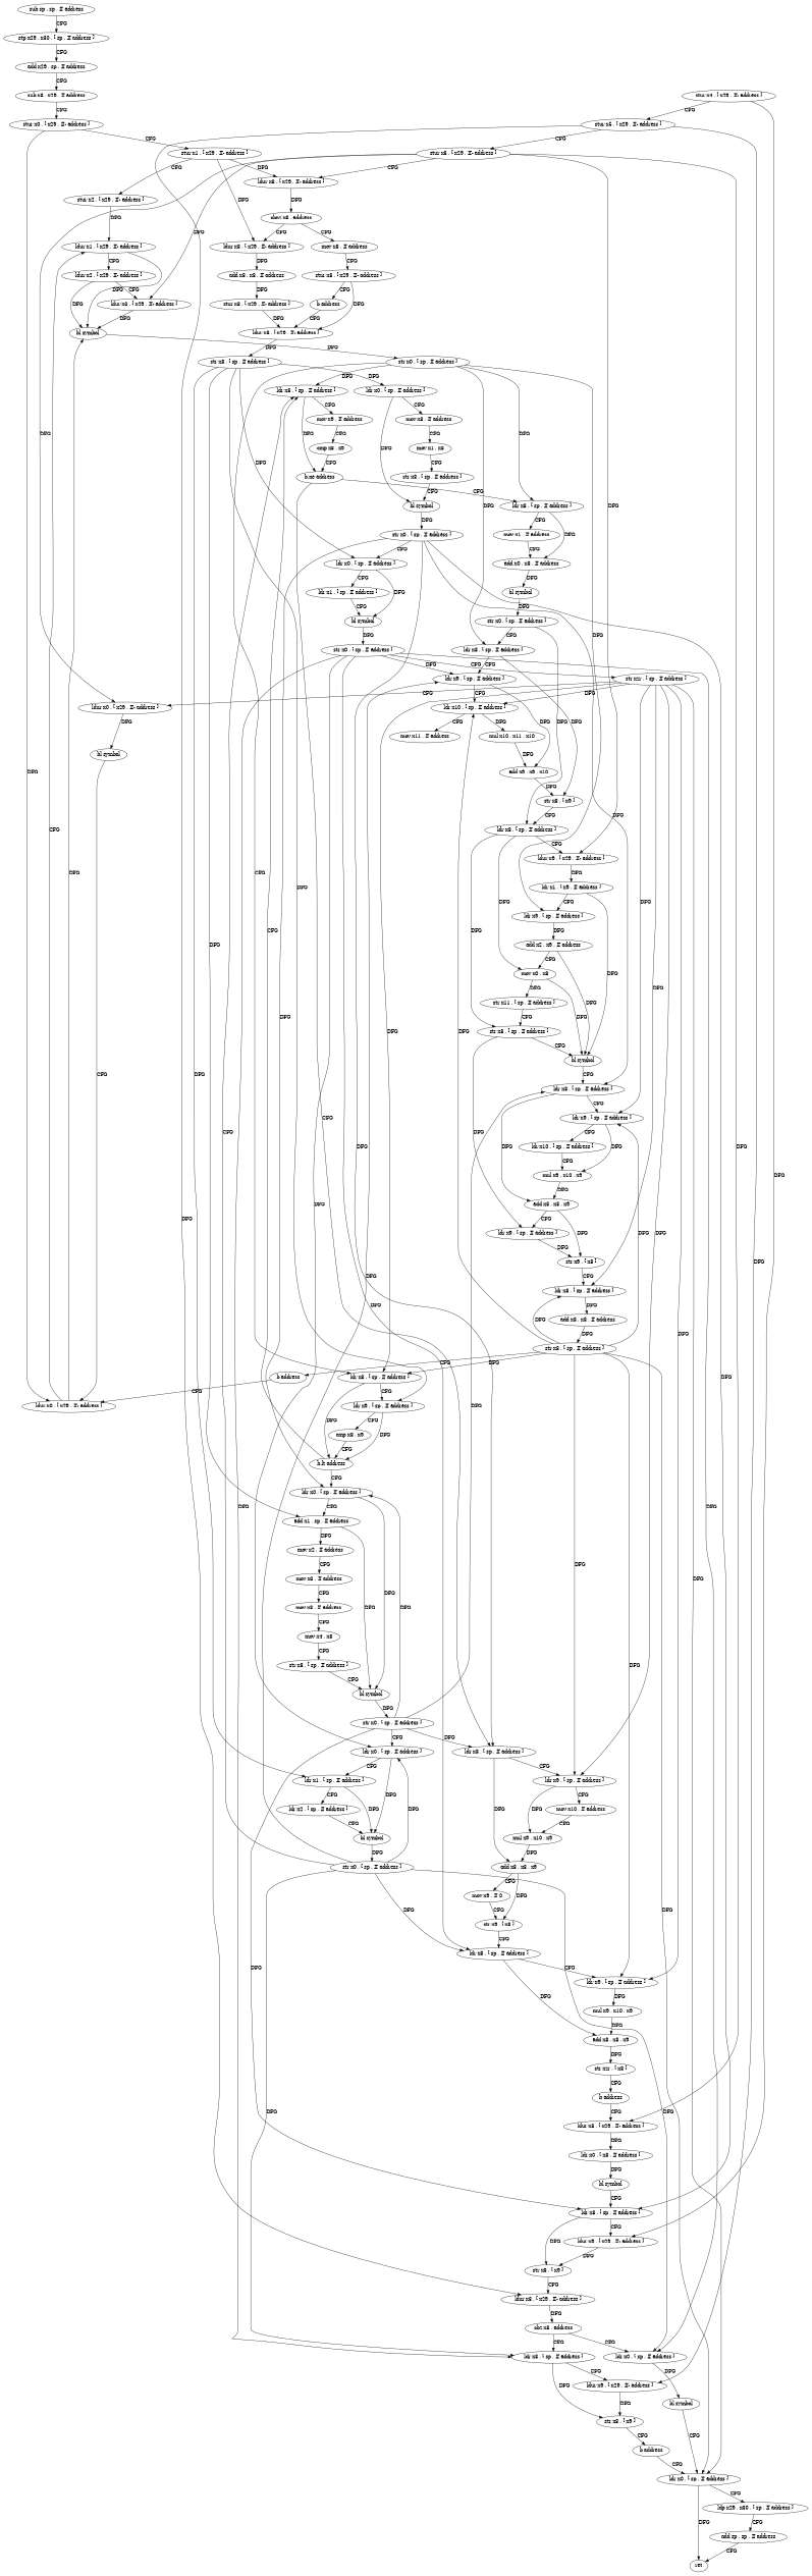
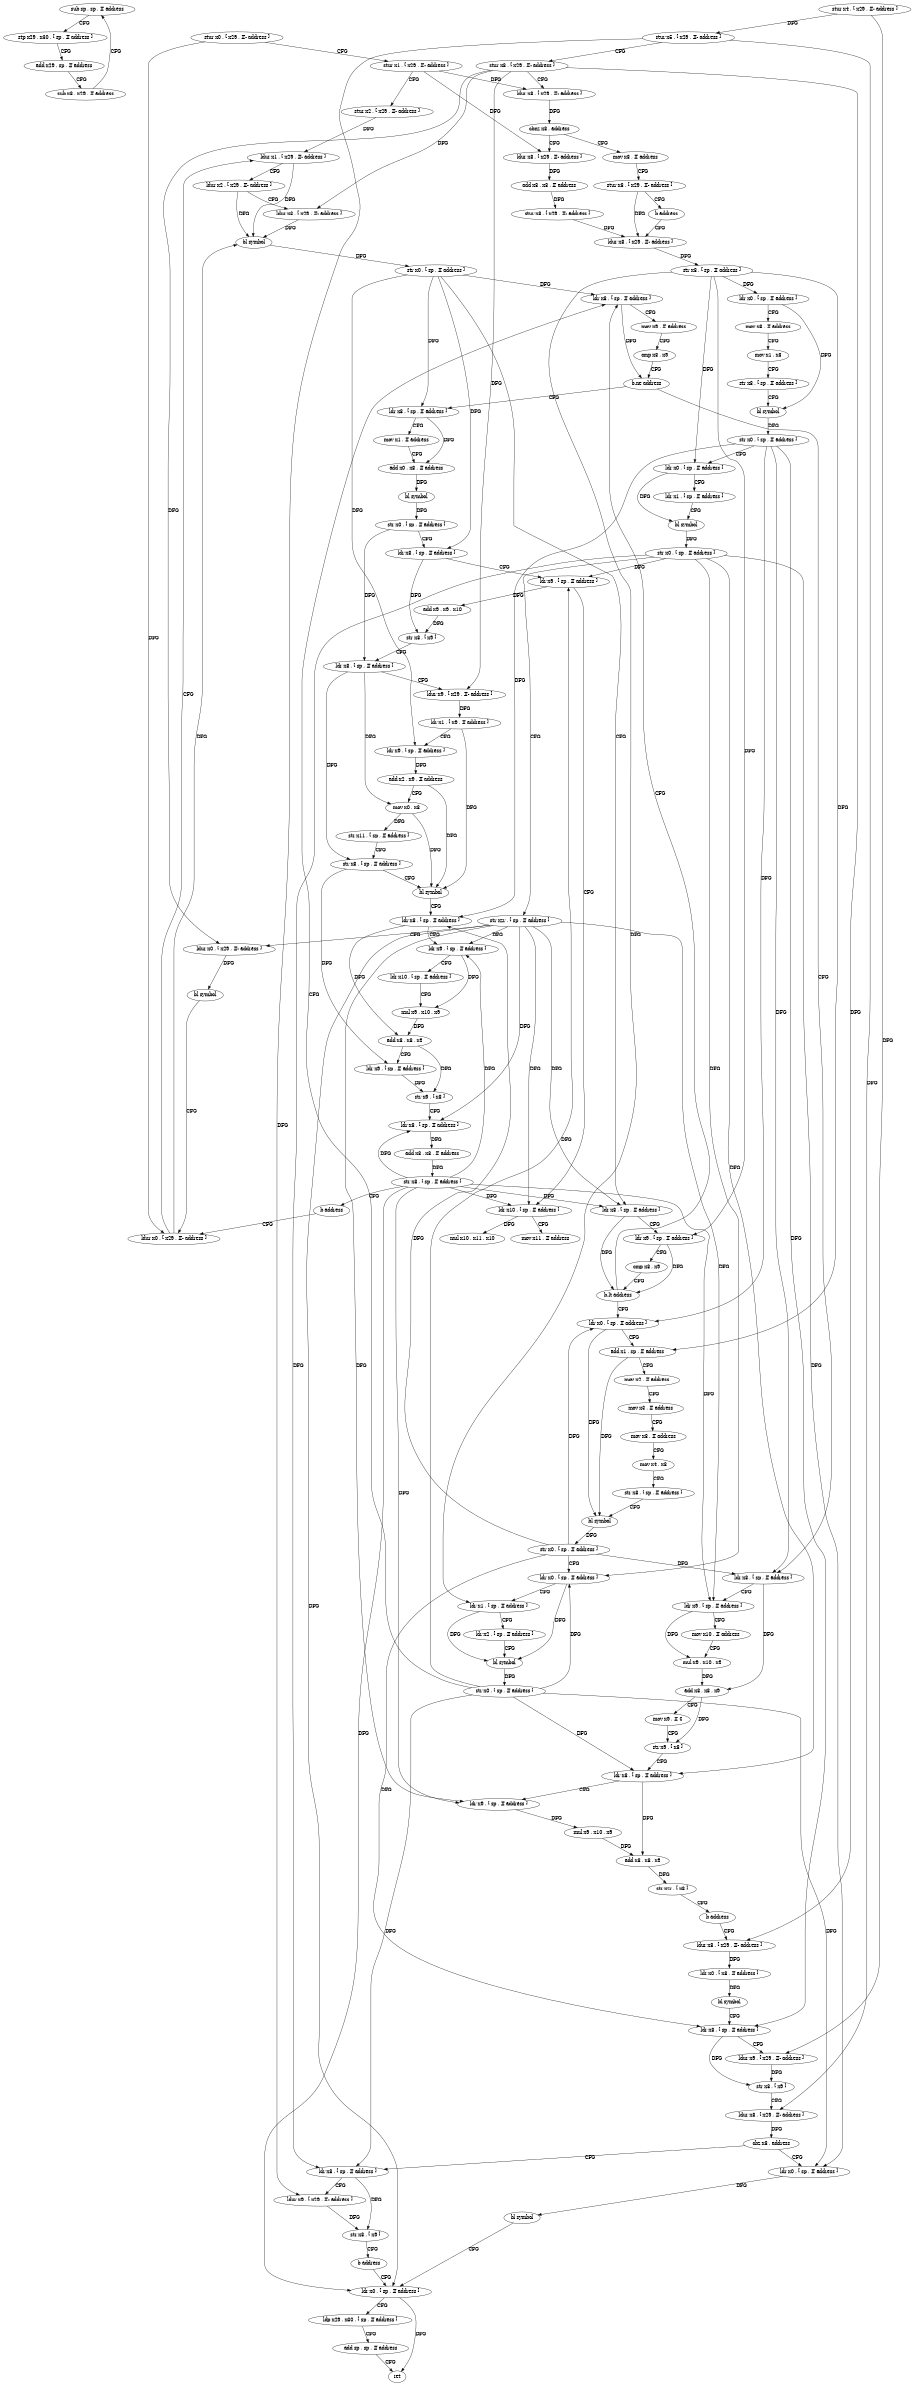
  digraph {
    n1 [label="sub sp , sp , # address"]
    n2 [label="stp x29 , x30 , [ sp , # address ]"]
    n3 [label="add x29 , sp , # address"]
    n4 [label="sub x8 , x29 , # address"]
    n5 [label="stur x0 , [ x29 , #- address ]"]
    n6 [label="stur x1 , [ x29 , #- address ]"]
    n7 [label="ldur x0 , [ x29 , #- address ]"]
    n8 [label="stur x2 , [ x29 , #- address ]"]
    n9 [label="ldur x8 , [ x29 , #- address ]"]
    n10 [label="ldur x8 , [ x29 , #- address ]"]
    n11 [label="ldur x1 , [ x29 , #- address ]"]
    n12 [label="bl symbol"]
    n13 [label="cbnz x8 , address"]
    n14 [label="add x8 , x8 , # address"]
    n15 [label="ldur x2 , [ x29 , #- address ]"]
    n16 [label="stur x4 , [ x29 , #- address ]"]
    n17 [label="stur x5 , [ x29 , #- address ]"]
    n18 [label="ldur x9 , [ x29 , #- address ]"]
    n19 [label="ldur x3 , [ x29 , #- address ]"]
    n20 [label="stur x8 , [ x29 , #- address ]"]
    n21 [label="ldur x8 , [ x29 , #- address ]"]
    n22 [label="ldur x9 , [ x29 , #- address ]"]
    n23 [label="str x8 , [ x9 ]"]
    n24 [label="ldur x0 , [ x29 , #- address ]"]
    n25 [label="ldur x9 , [ x29 , #- address ]"]
    n26 [label="ldur x8 , [ x29 , #- address ]"]
    n27 [label="cbz x8 , address"]
    n28 [label="str x8 , [ x9 ]"]
    n29 [label="bl symbol"]
    n30 [label="ldr x1 , [ x9 , # address ]"]
    n31 [label="ldr x0 , [ x8 , # address ]"]
    n32 [label="mov x8 , # address"]
    n33 [label="stur x8 , [ x29 , #- address ]"]
    n34 [label="stur x8 , [ x29 , #- address ]"]
    n35 [label="ldur x8 , [ x29 , #- address ]"]
    n36 [label="b address"]
    n37 [label="str x8 , [ sp , # address ]"]
    n38 [label="add x1 , sp , # address"]
    n39 [label="ldr x1 , [ sp , # address ]"]
    n40 [label="ldr x0 , [ sp , # address ]"]
    n41 [label="ldr x0 , [ sp , # address ]"]
    n42 [label="ldr x9 , [ sp , # address ]"]
    n43 [label="ldr x8 , [ sp , # address ]"]
    n44 [label="mov x9 , # address"]
    n45 [label="b.ne address"]
    n46 [label="cmp x8 , x9"]
    n47 [label="ldr x8 , [ sp , # address ]"]
    n48 [label="ldr x8 , [ sp , # address ]"]
    n49 [label="mov x1 , # address"]
    n50 [label="add x0 , x8 , # address"]
    n51 [label="ldr x9 , [ sp , # address ]"]
    n52 [label="add x8 , x8 , x9"]
    n53 [label="bl symbol"]
    n54 [label="mov x10 , # address"]
    n55 [label="mul x9 , x10 , x9"]
    n56 [label="mov x9 , # 0"]
    n57 [label="str x9 , [ x8 ]"]
    n58 [label="ldr x0 , [ sp , # address ]"]
    n59 [label="bl symbol"]
    n60 [label="mov x2 , # address"]
    n61 [label="str x0 , [ sp , # address ]"]
    n62 [label="mov x3 , # address"]
    n63 [label="mov x8 , # address"]
    n64 [label="mov x4 , x8"]
    n65 [label="str x8 , [ sp , # address ]"]
    n66 [label="ldr x0 , [ sp , # address ]"]
    n67 [label="ldr x8 , [ sp , # address ]"]
    n68 [label="ldr x8 , [ sp , # address ]"]
    n69 [label="bl symbol"]
    n70 [label="ldr x9 , [ sp , # address ]"]
    n71 [label="add x8 , x8 , x9"]
    n72 [label="ldr x2 , [ sp , # address ]"]
    n73 [label="str x0 , [ sp , # address ]"]
    n74 [label="ldr x9 , [ sp , # address ]"]
    n75 [label="ldr x8 , [ sp , # address ]"]
    n76 [label="ldr x0 , [ sp , # address ]"]
    n77 [label="ldr x8 , [ sp , # address ]"]
    n78 [label="ldr x10 , [ sp , # address ]"]
    n79 [label="add x9 , x9 , x10"]
    n80 [label="ldr x9 , [ sp , # address ]"]
    n81 [label="add x8 , x8 , x9"]
    n82 [label="bl symbol"]
    n83 [label="mov x8 , # address"]
    n84 [label="bl symbol"]
    n85 [label="ldr x1 , [ sp , # address ]"]
    n86 [label="bl symbol"]
    n87 [label="b.lt address"]
    n88 [label="cmp x8 , x9"]
    n89 [label="mov x1 , x8"]
    n90 [label="str x0 , [ sp , # address ]"]
    n91 [label="str x8 , [ sp , # address ]"]
    n92 [label="str x0 , [ sp , # address ]"]
    n93 [label="str xzr , [ sp , # address ]"]
    n94 [label="ldr x8 , [ sp , # address ]"]
    n95 [label="ldr x8 , [ sp , # address ]"]
    n96 [label="ldr x0 , [ sp , # address ]"]
    n97 [label="mov x11 , # address"]
    n98 [label="mul x10 , x11 , x10"]
    n99 [label="ldr x10 , [ sp , # address ]"]
    n100 [label="mul x9 , x10 , x9"]
    n101 [label="add x8 , x8 , # address"]
    n102 [label="mul x9 , x10 , x9"]
    n103 [label="ldp x29 , x30 , [ sp , # address ]"]
    n104 [label=ret]
    n105 [label="str x0 , [ sp , # address ]"]
    n106 [label="str x0 , [ sp , # address ]"]
    n107 [label="ldr x8 , [ sp , # address ]"]
    n108 [label="ldr x8 , [ sp , # address ]"]
    n109 [label="str x8 , [ x9 ]"]
    n110 [label="mov x0 , x8"]
    n111 [label="str x8 , [ sp , # address ]"]
    n112 [label="bl symbol"]
    n113 [label="str x11 , [ sp , # address ]"]
    n114 [label="ldr x9 , [ sp , # address ]"]
    n115 [label="ldr x9 , [ sp , # address ]"]
    n116 [label="add x2 , x9 , # address"]
    n117 [label="str x9 , [ x8 ]"]
    n118 [label="str x8 , [ sp , # address ]"]
    n119 [label="b address"]
    n120 [label="str xzr , [ x8 ]"]
    n121 [label="b address"]
    n122 [label="bl symbol"]
    n123 [label="b address"]
    n124 [label="add sp , sp , # address"]
    n1 -> n2 [label=CFG]
    n2 -> n3 [label=CFG]
    n3 -> n4 [label=CFG]
-   n4 -> n5 [label=CFG]
+   n4 -> n1 [label=CFG]
    n5 -> n6 [label=CFG]
    n5 -> n7 [label=DFG]
    n6 -> n8 [label=CFG]
    n6 -> n9 [label=DFG]
    n6 -> n10 [label=DFG]
    n7 -> n11 [label=CFG]
    n7 -> n12 [label=DFG]
    n8 -> n11 [label=DFG]
    n9 -> n13 [label=DFG]
    n10 -> n14 [label=DFG]
    n11 -> n12 [label=DFG]
    n11 -> n15 [label=CFG]
    n12 -> n105 [label=DFG]
    n13 -> n10 [label=CFG]
    n13 -> n32 [label=CFG]
    n14 -> n34 [label=DFG]
    n15 -> n12 [label=DFG]
    n15 -> n19 [label=CFG]
-   n16 -> n17 [label=CFG]
+   n16 -> n17 [label=DFG]
    n16 -> n18 [label=DFG]
    n17 -> n20 [label=CFG]
    n17 -> n21 [label=DFG]
    n17 -> n22 [label=DFG]
    n18 -> n23 [label=DFG]
    n19 -> n12 [label=DFG]
    n20 -> n9 [label=CFG]
    n20 -> n19 [label=DFG]
    n20 -> n24 [label=DFG]
    n20 -> n25 [label=DFG]
    n20 -> n26 [label=DFG]
    n21 -> n27 [label=DFG]
    n22 -> n28 [label=DFG]
    n23 -> n21 [label=CFG]
    n24 -> n29 [label=DFG]
    n25 -> n30 [label=DFG]
    n26 -> n31 [label=DFG]
    n27 -> n76 [label=CFG]
    n27 -> n77 [label=CFG]
    n28 -> n123 [label=CFG]
    n29 -> n7 [label=CFG]
    n30 -> n112 [label=DFG]
    n30 -> n115 [label=CFG]
    n31 -> n122 [label=DFG]
    n32 -> n33 [label=CFG]
    n33 -> n35 [label=DFG]
    n33 -> n36 [label=CFG]
    n34 -> n35 [label=DFG]
    n35 -> n37 [label=DFG]
    n36 -> n35 [label=CFG]
    n37 -> n38 [label=DFG]
    n37 -> n39 [label=DFG]
    n37 -> n40 [label=DFG]
    n37 -> n41 [label=DFG]
    n37 -> n42 [label=DFG]
    n38 -> n59 [label=DFG]
-   n38 -> n60 [label=DFG]
+   n38 -> n60 [label=CFG]
    n39 -> n69 [label=DFG]
    n39 -> n72 [label=CFG]
    n40 -> n83 [label=CFG]
    n40 -> n84 [label=DFG]
    n41 -> n85 [label=CFG]
    n41 -> n86 [label=DFG]
    n42 -> n87 [label=DFG]
    n42 -> n88 [label=CFG]
    n43 -> n44 [label=CFG]
    n43 -> n45 [label=DFG]
    n44 -> n46 [label=CFG]
    n45 -> n47 [label=CFG]
    n45 -> n48 [label=CFG]
    n46 -> n45 [label=CFG]
    n47 -> n49 [label=CFG]
    n47 -> n50 [label=DFG]
    n48 -> n51 [label=CFG]
    n48 -> n52 [label=DFG]
    n49 -> n50 [label=CFG]
    n50 -> n53 [label=DFG]
    n51 -> n54 [label=CFG]
    n51 -> n55 [label=DFG]
    n52 -> n56 [label=CFG]
    n52 -> n57 [label=DFG]
    n53 -> n106 [label=DFG]
    n54 -> n55 [label=CFG]
    n55 -> n52 [label=DFG]
    n56 -> n57 [label=CFG]
    n57 -> n75 [label=CFG]
    n58 -> n38 [label=CFG]
    n58 -> n59 [label=DFG]
    n59 -> n61 [label=DFG]
    n60 -> n62 [label=CFG]
    n61 -> n48 [label=DFG]
    n61 -> n58 [label=DFG]
    n61 -> n66 [label=CFG]
    n61 -> n67 [label=DFG]
    n61 -> n68 [label=DFG]
    n62 -> n63 [label=CFG]
    n63 -> n64 [label=CFG]
    n64 -> n65 [label=CFG]
    n65 -> n59 [label=CFG]
    n66 -> n39 [label=CFG]
    n66 -> n69 [label=DFG]
    n67 -> n70 [label=CFG]
    n67 -> n71 [label=DFG]
    n68 -> n18 [label=CFG]
    n68 -> n23 [label=DFG]
    n69 -> n73 [label=DFG]
    n70 -> n99 [label=CFG]
    n70 -> n100 [label=DFG]
    n71 -> n114 [label=CFG]
    n71 -> n117 [label=DFG]
    n72 -> n69 [label=CFG]
    n73 -> n43 [label=CFG]
    n73 -> n66 [label=DFG]
    n73 -> n74 [label=DFG]
    n73 -> n75 [label=DFG]
    n73 -> n76 [label=DFG]
    n73 -> n77 [label=DFG]
    n74 -> n78 [label=CFG]
    n74 -> n79 [label=DFG]
    n75 -> n80 [label=CFG]
    n75 -> n81 [label=DFG]
    n76 -> n82 [label=DFG]
    n77 -> n22 [label=CFG]
    n77 -> n28 [label=DFG]
    n78 -> n97 [label=CFG]
    n78 -> n98 [label=DFG]
    n79 -> n109 [label=DFG]
    n80 -> n102 [label=DFG]
    n81 -> n120 [label=DFG]
    n82 -> n96 [label=CFG]
    n83 -> n89 [label=CFG]
    n84 -> n90 [label=DFG]
    n85 -> n86 [label=CFG]
    n86 -> n92 [label=DFG]
    n87 -> n43 [label=CFG]
    n87 -> n58 [label=CFG]
    n88 -> n87 [label=CFG]
    n89 -> n91 [label=CFG]
    n90 -> n41 [label=CFG]
    n90 -> n48 [label=DFG]
    n90 -> n58 [label=DFG]
    n90 -> n67 [label=DFG]
    n90 -> n68 [label=DFG]
    n91 -> n84 [label=CFG]
    n92 -> n66 [label=DFG]
    n92 -> n74 [label=DFG]
    n92 -> n75 [label=DFG]
    n92 -> n76 [label=DFG]
    n92 -> n77 [label=DFG]
    n92 -> n93 [label=CFG]
    n93 -> n24 [label=CFG]
    n93 -> n51 [label=DFG]
    n93 -> n70 [label=DFG]
    n93 -> n78 [label=DFG]
    n93 -> n80 [label=DFG]
    n93 -> n94 [label=DFG]
    n93 -> n95 [label=DFG]
    n93 -> n96 [label=DFG]
    n94 -> n101 [label=DFG]
    n95 -> n42 [label=CFG]
    n95 -> n87 [label=DFG]
    n96 -> n103 [label=CFG]
    n96 -> n104 [label=DFG]
-   n98 -> n79 [label=DFG]
    n99 -> n100 [label=CFG]
    n100 -> n71 [label=DFG]
    n101 -> n118 [label=DFG]
    n102 -> n81 [label=DFG]
    n103 -> n124 [label=CFG]
    n105 -> n43 [label=DFG]
    n105 -> n47 [label=DFG]
    n105 -> n95 [label=CFG]
    n105 -> n107 [label=DFG]
    n105 -> n115 [label=DFG]
    n106 -> n107 [label=CFG]
    n106 -> n108 [label=DFG]
    n107 -> n74 [label=CFG]
    n107 -> n109 [label=DFG]
    n108 -> n25 [label=CFG]
    n108 -> n110 [label=DFG]
    n108 -> n111 [label=DFG]
    n109 -> n108 [label=CFG]
    n110 -> n112 [label=DFG]
    n110 -> n113 [label=DFG]
    n111 -> n112 [label=CFG]
    n111 -> n114 [label=DFG]
    n112 -> n67 [label=CFG]
    n113 -> n111 [label=CFG]
    n114 -> n117 [label=DFG]
    n115 -> n116 [label=DFG]
    n116 -> n110 [label=CFG]
    n116 -> n112 [label=DFG]
    n117 -> n94 [label=CFG]
    n118 -> n51 [label=DFG]
    n118 -> n70 [label=DFG]
    n118 -> n78 [label=DFG]
    n118 -> n80 [label=DFG]
    n118 -> n94 [label=DFG]
    n118 -> n95 [label=DFG]
    n118 -> n96 [label=DFG]
    n118 -> n119 [label=CFG]
    n119 -> n7 [label=CFG]
    n120 -> n121 [label=CFG]
    n121 -> n26 [label=CFG]
    n122 -> n68 [label=CFG]
    n123 -> n96 [label=CFG]
    n124 -> n104 [label=CFG]
  }
